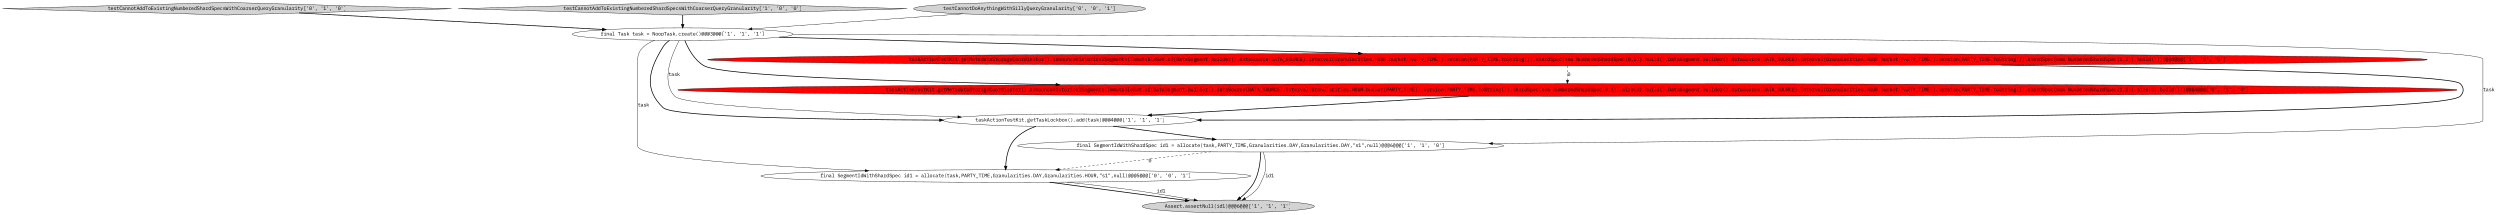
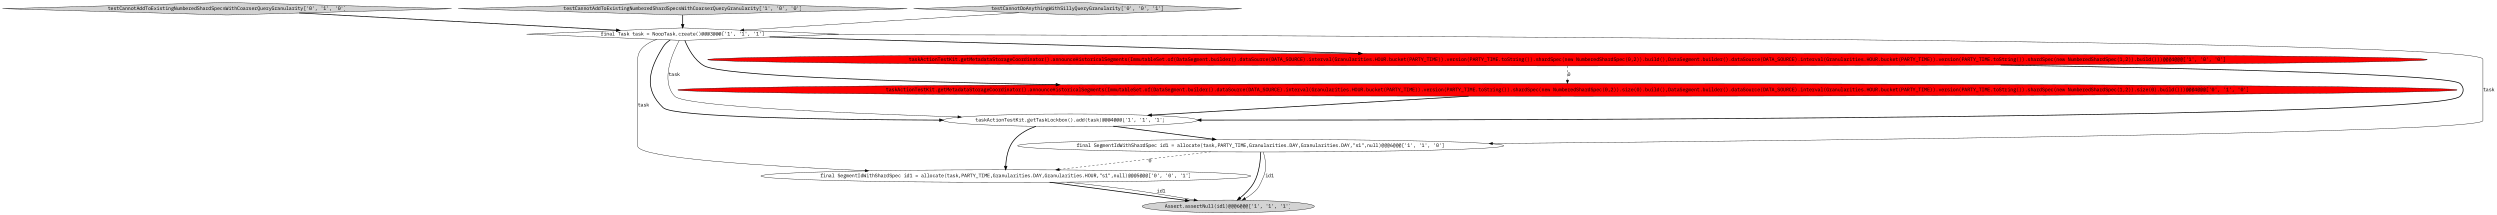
  digraph {
    fontname="IBM Plex Mono"
    node [fillcolor=lightgray fontname="IBM Plex Mono" shape=ellipse style=filled]
    edge [fontname="IBM Plex Mono" style=bold]
    n1 [label="testCannotAddToExistingNumberedShardSpecsWithCoarserQueryGranularity['0', '1', '0']" shape=diamond]
-   n2 [fillcolor=white label="final Task task = NoopTask.create()@@@3@@@['1', '1', '1']"]
+   n2 [fillcolor=white label="final Task task = NoopTask.create()@@@3@@@['1', '1', '1']" shape=diamond]
    n3 [fillcolor=red label="taskActionTestKit.getMetadataStorageCoordinator().announceHistoricalSegments(ImmutableSet.of(DataSegment.builder().dataSource(DATA_SOURCE).interval(Granularities.HOUR.bucket(PARTY_TIME)).version(PARTY_TIME.toString()).shardSpec(new NumberedShardSpec(0,2)).size(0).build(),DataSegment.builder().dataSource(DATA_SOURCE).interval(Granularities.HOUR.bucket(PARTY_TIME)).version(PARTY_TIME.toString()).shardSpec(new NumberedShardSpec(1,2)).size(0).build()))@@@4@@@['0', '1', '0']"]
    n4 [fillcolor=white label="taskActionTestKit.getTaskLockbox().add(task)@@@4@@@['1', '1', '1']"]
    n5 [fillcolor=white label="final SegmentIdWithShardSpec id1 = allocate(task,PARTY_TIME,Granularities.DAY,Granularities.HOUR,\"s1\",null)@@@5@@@['0', '0', '1']"]
    n6 [fillcolor=white label="final SegmentIdWithShardSpec id1 = allocate(task,PARTY_TIME,Granularities.DAY,Granularities.DAY,\"s1\",null)@@@6@@@['1', '1', '0']"]
    n7 [fillcolor=red label="taskActionTestKit.getMetadataStorageCoordinator().announceHistoricalSegments(ImmutableSet.of(DataSegment.builder().dataSource(DATA_SOURCE).interval(Granularities.HOUR.bucket(PARTY_TIME)).version(PARTY_TIME.toString()).shardSpec(new NumberedShardSpec(0,2)).build(),DataSegment.builder().dataSource(DATA_SOURCE).interval(Granularities.HOUR.bucket(PARTY_TIME)).version(PARTY_TIME.toString()).shardSpec(new NumberedShardSpec(1,2)).build()))@@@4@@@['1', '0', '0']"]
    n8 [label="Assert.assertNull(id1)@@@6@@@['1', '1', '1']"]
    n9 [label="testCannotAddToExistingNumberedShardSpecsWithCoarserQueryGranularity['1', '0', '0']" shape=diamond]
-   n10 [label="testCannotDoAnythingWithSillyQueryGranularity['0', '0', '1']"]
+   n10 [label="testCannotDoAnythingWithSillyQueryGranularity['0', '0', '1']" shape=diamond]
    n1 -> n2
    n2 -> n3
    n2 -> n4
    n2 -> n4 [label=task style=solid]
    n2 -> n5 [label=task style=solid]
    n2 -> n6 [label=task style=solid]
    n2 -> n7
    n3 -> n4
    n4 -> n5
    n4 -> n6
    n5 -> n8
    n5 -> n8 [label=id1 style=solid]
    n6 -> n5 [label=0 style=dashed]
    n6 -> n8
    n6 -> n8 [label=id1 style=solid]
    n7 -> n3 [label=0 style=dashed]
    n7 -> n4
    n9 -> n2
    n10 -> n2 [style=solid]
  }
